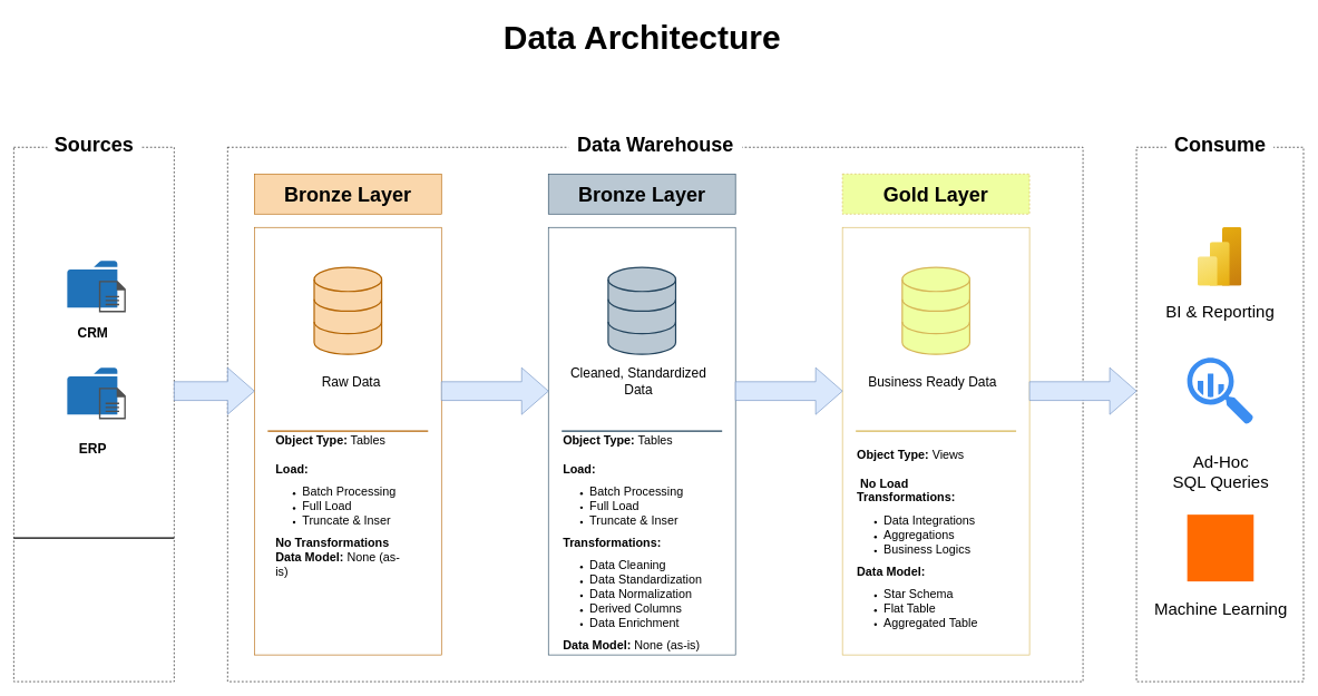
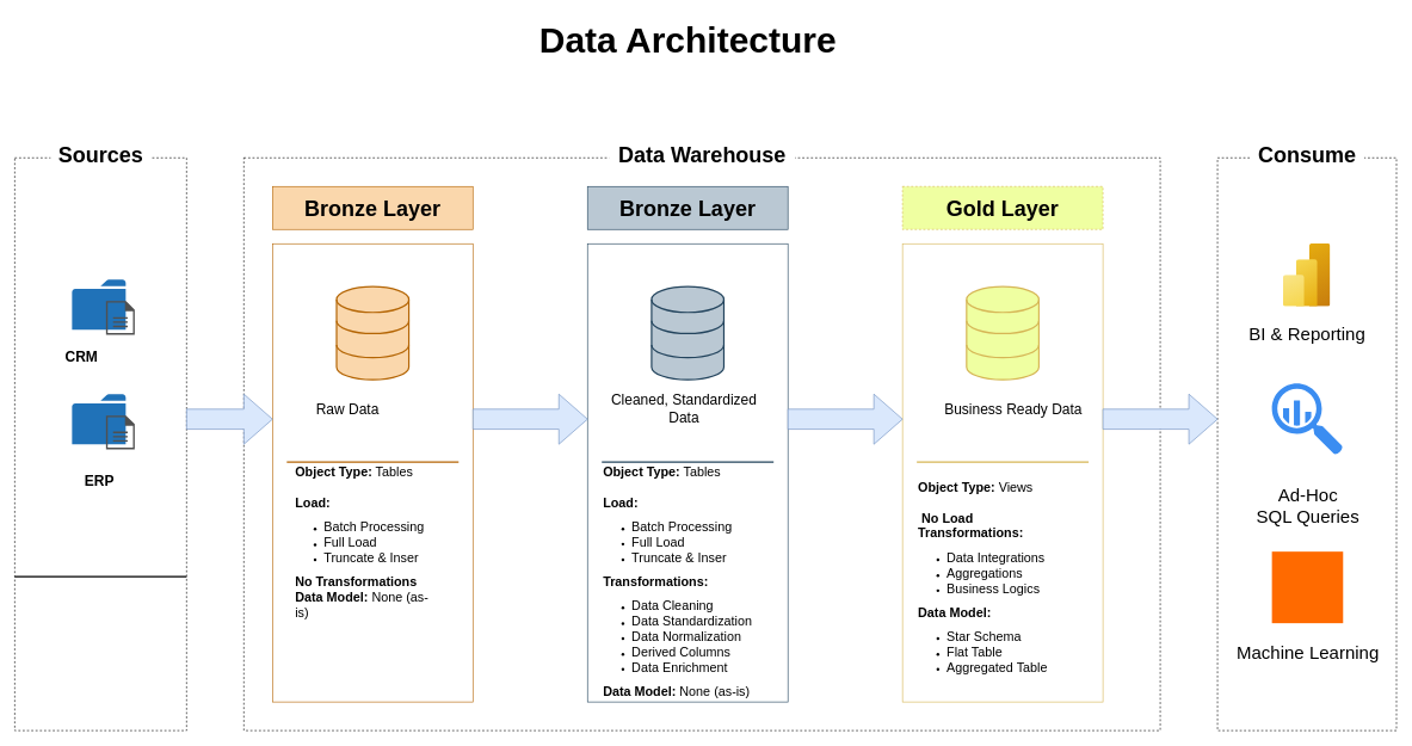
  <mxCell id="0" />
  <mxCell id="1" parent="0" />
  <mxCell id="2" value="" style="rounded=0;whiteSpace=wrap;html=1;fillColor=default;dashed=1;" vertex="1" parent="1"><mxGeometry x="20" y="220" width="240" height="800" as="geometry" /></mxCell>
  <mxCell id="3" value="&lt;font style=&quot;font-size: 30px;&quot;&gt;&lt;b&gt;Sources&lt;/b&gt;&lt;/font&gt;" style="text;html=1;align=center;verticalAlign=middle;resizable=0;points=[];autosize=1;strokeColor=none;fillColor=default;fontSize=16;" vertex="1" parent="1"><mxGeometry x="70" y="190" width="140" height="50" as="geometry" /></mxCell>
  <mxCell id="4" value="" style="line;strokeWidth=2;html=1;" vertex="1" parent="1"><mxGeometry x="20" y="800" width="240" height="10" as="geometry" /></mxCell>
  <mxCell id="5" value="" style="rounded=0;whiteSpace=wrap;html=1;strokeColor=#b46504;fillColor=none;" vertex="1" parent="1"><mxGeometry x="380" y="340" width="280" height="640" as="geometry" /></mxCell>
  <mxCell id="6" value="" style="rounded=0;whiteSpace=wrap;html=1;strokeColor=#23445d;fillColor=none;" vertex="1" parent="1"><mxGeometry x="820" y="340" width="280" height="640" as="geometry" /></mxCell>
  <mxCell id="7" value="" style="rounded=0;whiteSpace=wrap;html=1;strokeColor=#d6b656;fillColor=none;" vertex="1" parent="1"><mxGeometry x="1260" y="340" width="280" height="640" as="geometry" /></mxCell>
  <mxCell id="8" value="" style="sketch=0;pointerEvents=1;shadow=0;dashed=0;html=1;strokeColor=none;labelPosition=center;verticalLabelPosition=bottom;verticalAlign=top;outlineConnect=0;align=center;shape=mxgraph.office.concepts.folder;fillColor=#2072B8;movable=1;resizable=1;rotatable=1;deletable=1;editable=1;locked=0;connectable=1;" vertex="1" parent="1"><mxGeometry y="390" width="75" height="70" as="geometry" x="100" /></mxCell>
  <mxCell id="9" value="" style="sketch=0;pointerEvents=1;shadow=0;dashed=0;html=1;strokeColor=none;fillColor=#505050;labelPosition=center;verticalLabelPosition=bottom;verticalAlign=top;outlineConnect=0;align=center;shape=mxgraph.office.concepts.document;movable=1;resizable=1;rotatable=1;deletable=1;editable=1;locked=0;connectable=1;" vertex="1" parent="1"><mxGeometry x="147.5" y="420" width="40" height="47" as="geometry" /></mxCell>
- <mxCell id="10" value="&lt;font style=&quot;font-size: 20px;&quot;&gt;&lt;b style=&quot;&quot;&gt;CRM&lt;/b&gt;&lt;/font&gt;" style="text;html=1;align=center;verticalAlign=middle;resizable=1;points=[];autosize=1;strokeColor=none;fillColor=none;fontSize=16;movable=1;rotatable=1;deletable=1;editable=1;locked=0;connectable=1;" vertex="1" parent="1"><mxGeometry x="102.5" y="477" width="70" height="40" as="geometry" /></mxCell>
+ <mxCell id="10" value="&lt;font style=&quot;font-size: 20px;&quot;&gt;&lt;b style=&quot;&quot;&gt;CRM&lt;/b&gt;&lt;/font&gt;" style="text;html=1;align=center;verticalAlign=middle;resizable=1;points=[];autosize=1;strokeColor=none;fillColor=none;fontSize=16;movable=1;rotatable=1;deletable=1;editable=1;locked=0;connectable=1;" vertex="1" parent="1"><mxGeometry x="77.5" y="477" width="70" height="40" as="geometry" /></mxCell>
  <mxCell id="11" value="" style="sketch=0;pointerEvents=1;shadow=0;dashed=0;html=1;strokeColor=none;labelPosition=center;verticalLabelPosition=bottom;verticalAlign=top;outlineConnect=0;align=center;shape=mxgraph.office.concepts.folder;fillColor=#2072B8;" vertex="1" parent="1"><mxGeometry y="550" width="75" height="70" as="geometry" x="100" /></mxCell>
  <mxCell id="12" value="" style="sketch=0;pointerEvents=1;shadow=0;dashed=0;html=1;strokeColor=none;fillColor=#505050;labelPosition=center;verticalLabelPosition=bottom;verticalAlign=top;outlineConnect=0;align=center;shape=mxgraph.office.concepts.document;" vertex="1" parent="1"><mxGeometry x="147.5" y="580" width="40" height="47" as="geometry" /></mxCell>
  <mxCell id="13" value="&lt;font style=&quot;font-size: 20px;&quot;&gt;&lt;b style=&quot;&quot;&gt;ERP&lt;/b&gt;&lt;/font&gt;" style="text;html=1;align=center;verticalAlign=middle;resizable=0;points=[];autosize=1;strokeColor=none;fillColor=none;fontSize=16;" vertex="1" parent="1"><mxGeometry x="107.5" y="650" width="60" height="40" as="geometry" /></mxCell>
  <mxCell id="14" value="&lt;font style=&quot;font-size: 30px;&quot;&gt;&lt;b style=&quot;&quot;&gt;Bronze Layer&lt;/b&gt;&lt;/font&gt;" style="rounded=0;whiteSpace=wrap;html=1;fillColor=#fad7ac;strokeColor=#b46504;" vertex="1" parent="1"><mxGeometry x="380" y="260" width="280" height="60" as="geometry" /></mxCell>
  <mxCell id="15" value="&lt;font style=&quot;font-size: 30px;&quot;&gt;&lt;b style=&quot;&quot;&gt;Bronze Layer&lt;/b&gt;&lt;/font&gt;" style="rounded=0;whiteSpace=wrap;html=1;fillColor=#bac8d3;strokeColor=#23445d;" vertex="1" parent="1"><mxGeometry x="820" y="260" width="280" height="60" as="geometry" /></mxCell>
  <mxCell id="16" value="&lt;font style=&quot;font-size: 30px;&quot;&gt;&lt;b style=&quot;&quot;&gt;Gold Layer&lt;/b&gt;&lt;/font&gt;" style="rounded=0;whiteSpace=wrap;html=1;fillColor=#EFFFA1;strokeColor=#d6b656;dashed=1;" vertex="1" parent="1"><mxGeometry x="1260" y="260" width="280" height="60" as="geometry" /></mxCell>
  <mxCell id="17" value="" style="html=1;verticalLabelPosition=bottom;align=center;labelBackgroundColor=#ffffff;verticalAlign=top;strokeWidth=2;strokeColor=#b46504;shadow=0;dashed=0;shape=mxgraph.ios7.icons.data;fillColor=#fad7ac;" vertex="1" parent="1"><mxGeometry x="469.5" y="400" width="101" height="130" as="geometry" /></mxCell>
  <mxCell id="18" value="" style="html=1;verticalLabelPosition=bottom;align=center;labelBackgroundColor=#ffffff;verticalAlign=top;strokeWidth=2;strokeColor=#23445d;shadow=0;dashed=0;shape=mxgraph.ios7.icons.data;fillColor=#bac8d3;" vertex="1" parent="1"><mxGeometry x="909.5" y="400" width="101" height="130" as="geometry" /></mxCell>
  <mxCell id="19" value="" style="html=1;verticalLabelPosition=bottom;align=center;labelBackgroundColor=#ffffff;verticalAlign=top;strokeWidth=2;strokeColor=#d6b656;shadow=0;dashed=0;shape=mxgraph.ios7.icons.data;fillColor=#EFFFA1;" vertex="1" parent="1"><mxGeometry x="1349.5" y="400" width="101" height="130" as="geometry" /></mxCell>
  <mxCell id="20" value="" style="line;strokeWidth=2;html=1;strokeColor=#b46504;fillColor=#fad7ac;" vertex="1" parent="1"><mxGeometry x="400" y="640" width="240" height="10" as="geometry" /></mxCell>
  <mxCell id="21" value="" style="line;strokeWidth=2;html=1;strokeColor=#23445d;fillColor=none;" vertex="1" parent="1"><mxGeometry x="840" y="640" width="240" height="10" as="geometry" /></mxCell>
  <mxCell id="22" value="" style="line;strokeWidth=2;html=1;strokeColor=#d6b656;fillColor=#EFFFA1;" vertex="1" parent="1"><mxGeometry x="1280" y="640" width="240" height="10" as="geometry" /></mxCell>
- <mxCell id="23" value="&lt;span style=&quot;font-size: 20px;&quot;&gt;Raw Data&lt;/span&gt;" style="text;html=1;align=center;verticalAlign=middle;whiteSpace=wrap;rounded=0;" vertex="1" parent="1"><mxGeometry x="469.5" y="550" width="110" height="40" as="geometry" /></mxCell>
+ <mxCell id="23" value="&lt;span style=&quot;font-size: 20px;&quot;&gt;Raw Data&lt;/span&gt;" style="text;html=1;align=center;verticalAlign=middle;whiteSpace=wrap;rounded=0;" vertex="1" parent="1"><mxGeometry x="429.5" y="550" width="110" height="40" as="geometry" /></mxCell>
  <mxCell id="24" value="&lt;span style=&quot;font-size: 20px;&quot;&gt;Cleaned, Standardized Data&lt;/span&gt;" style="text;html=1;align=center;verticalAlign=middle;whiteSpace=wrap;rounded=0;fillColor=none;strokeColor=none;" vertex="1" parent="1"><mxGeometry x="840" y="550" width="230" height="40" as="geometry" /></mxCell>
- <mxCell id="25" value="&lt;span style=&quot;font-size: 20px;&quot;&gt;Business Ready Data&lt;/span&gt;" style="text;html=1;align=center;verticalAlign=middle;whiteSpace=wrap;rounded=0;fillColor=none;strokeColor=none;" vertex="1" parent="1"><mxGeometry x="1280" y="550" width="230" height="40" as="geometry" /></mxCell>
+ <mxCell id="25" value="&lt;span style=&quot;font-size: 20px;&quot;&gt;Business Ready Data&lt;/span&gt;" style="text;html=1;align=center;verticalAlign=middle;whiteSpace=wrap;rounded=0;fillColor=none;strokeColor=none;" vertex="1" parent="1"><mxGeometry x="1300" y="550" width="230" height="40" as="geometry" /></mxCell>
  <mxCell id="26" value="&lt;blockquote style=&quot;margin: 0 0 0 40px; border: none; padding: 0px;&quot;&gt;&lt;div&gt;&lt;font style=&quot;font-size: 18px;&quot;&gt;&lt;b&gt;Object Type:&lt;/b&gt; Tables&lt;/font&gt;&lt;/div&gt;&lt;div&gt;&lt;font style=&quot;font-size: 18px;&quot;&gt;&lt;br&gt;&lt;/font&gt;&lt;/div&gt;&lt;div&gt;&lt;font style=&quot;font-size: 18px;&quot;&gt;&lt;b&gt;Load:&lt;/b&gt;&lt;/font&gt;&lt;/div&gt;&lt;/blockquote&gt;&lt;blockquote style=&quot;margin: 0 0 0 40px; border: none; padding: 0px;&quot;&gt;&lt;ul&gt;&lt;li&gt;&lt;span style=&quot;background-color: transparent; color: light-dark(rgb(0, 0, 0), rgb(255, 255, 255));&quot;&gt;&lt;font style=&quot;font-size: 18px;&quot;&gt;Batch Processing&lt;/font&gt;&lt;/span&gt;&lt;/li&gt;&lt;li&gt;&lt;span style=&quot;background-color: transparent; color: light-dark(rgb(0, 0, 0), rgb(255, 255, 255));&quot;&gt;&lt;font style=&quot;font-size: 18px;&quot;&gt;Full Load&lt;/font&gt;&lt;/span&gt;&lt;/li&gt;&lt;li&gt;&lt;span style=&quot;background-color: transparent; color: light-dark(rgb(0, 0, 0), rgb(255, 255, 255));&quot;&gt;&lt;font style=&quot;font-size: 18px;&quot;&gt;Truncate &amp;amp; Inser&lt;/font&gt;&lt;/span&gt;&lt;/li&gt;&lt;/ul&gt;&lt;span style=&quot;background-color: transparent; color: light-dark(rgb(0, 0, 0), rgb(255, 255, 255));&quot;&gt;&lt;font style=&quot;font-size: 18px;&quot;&gt;&lt;b&gt;No&lt;/b&gt; &lt;b&gt;Transformations&lt;/b&gt;&lt;/font&gt;&lt;/span&gt;&lt;/blockquote&gt;&lt;blockquote style=&quot;margin: 0 0 0 40px; border: none; padding: 0px;&quot;&gt;&lt;span style=&quot;background-color: transparent; color: light-dark(rgb(0, 0, 0), rgb(255, 255, 255));&quot;&gt;&lt;font style=&quot;font-size: 18px;&quot;&gt;&lt;b&gt;Data Model:&lt;/b&gt; None (as-is)&lt;/font&gt;&lt;/span&gt;&lt;/blockquote&gt;&lt;div&gt;&lt;br&gt;&lt;/div&gt;" style="text;html=1;align=left;verticalAlign=middle;whiteSpace=wrap;rounded=0;" vertex="1" parent="1"><mxGeometry x="370" y="640" width="230" height="250" as="geometry" /></mxCell>
  <mxCell id="27" value="&lt;blockquote style=&quot;margin: 0 0 0 40px; border: none; padding: 0px;&quot;&gt;&lt;div&gt;&lt;font style=&quot;font-size: 18px;&quot;&gt;&lt;b&gt;Object Type:&lt;/b&gt; Tables&lt;/font&gt;&lt;/div&gt;&lt;div&gt;&lt;font style=&quot;font-size: 18px;&quot;&gt;&lt;br&gt;&lt;/font&gt;&lt;/div&gt;&lt;div&gt;&lt;font style=&quot;font-size: 18px;&quot;&gt;&lt;b&gt;Load:&lt;/b&gt;&lt;/font&gt;&lt;/div&gt;&lt;/blockquote&gt;&lt;blockquote style=&quot;margin: 0 0 0 40px; border: none; padding: 0px;&quot;&gt;&lt;ul&gt;&lt;li&gt;&lt;span style=&quot;background-color: transparent; color: light-dark(rgb(0, 0, 0), rgb(255, 255, 255));&quot;&gt;&lt;font style=&quot;font-size: 18px;&quot;&gt;Batch Processing&lt;/font&gt;&lt;/span&gt;&lt;/li&gt;&lt;li&gt;&lt;span style=&quot;background-color: transparent; color: light-dark(rgb(0, 0, 0), rgb(255, 255, 255));&quot;&gt;&lt;font style=&quot;font-size: 18px;&quot;&gt;Full Load&lt;/font&gt;&lt;/span&gt;&lt;/li&gt;&lt;li&gt;&lt;span style=&quot;background-color: transparent; color: light-dark(rgb(0, 0, 0), rgb(255, 255, 255));&quot;&gt;&lt;font style=&quot;font-size: 18px;&quot;&gt;Truncate &amp;amp; Inser&lt;/font&gt;&lt;/span&gt;&lt;/li&gt;&lt;/ul&gt;&lt;span style=&quot;background-color: transparent; color: light-dark(rgb(0, 0, 0), rgb(255, 255, 255));&quot;&gt;&lt;font style=&quot;font-size: 18px;&quot;&gt;&lt;b&gt;Transformations:&lt;/b&gt;&lt;/font&gt;&lt;/span&gt;&lt;/blockquote&gt;&lt;blockquote style=&quot;margin: 0 0 0 40px; border: none; padding: 0px;&quot;&gt;&lt;ul&gt;&lt;li&gt;&lt;span style=&quot;font-size: 18px;&quot;&gt;Data Cleaning&lt;/span&gt;&lt;/li&gt;&lt;li&gt;&lt;span style=&quot;font-size: 18px;&quot;&gt;Data Standardization&lt;/span&gt;&lt;/li&gt;&lt;li&gt;&lt;span style=&quot;font-size: 18px;&quot;&gt;Data Normalization&lt;/span&gt;&lt;/li&gt;&lt;li&gt;&lt;span style=&quot;font-size: 18px;&quot;&gt;Derived Columns&lt;/span&gt;&lt;/li&gt;&lt;li&gt;&lt;span style=&quot;font-size: 18px;&quot;&gt;Data Enrichment&lt;/span&gt;&lt;/li&gt;&lt;/ul&gt;&lt;/blockquote&gt;&lt;blockquote style=&quot;margin: 0 0 0 40px; border: none; padding: 0px;&quot;&gt;&lt;span style=&quot;background-color: transparent; color: light-dark(rgb(0, 0, 0), rgb(255, 255, 255));&quot;&gt;&lt;font style=&quot;font-size: 18px;&quot;&gt;&lt;b&gt;Data Model:&lt;/b&gt; None (as-is)&lt;/font&gt;&lt;/span&gt;&lt;/blockquote&gt;&lt;div&gt;&lt;br&gt;&lt;/div&gt;" style="text;html=1;align=left;verticalAlign=middle;whiteSpace=wrap;rounded=0;fillColor=none;strokeColor=none;" vertex="1" parent="1"><mxGeometry x="800" y="650" width="300" height="340" as="geometry" /></mxCell>
  <mxCell id="28" value="&lt;blockquote style=&quot;margin: 0 0 0 40px; border: none; padding: 0px;&quot;&gt;&lt;div&gt;&lt;font style=&quot;font-size: 18px;&quot;&gt;&lt;b&gt;Object Type:&lt;/b&gt;&amp;nbsp;Views&lt;/font&gt;&lt;/div&gt;&lt;div&gt;&lt;font style=&quot;font-size: 18px;&quot;&gt;&lt;br&gt;&lt;/font&gt;&lt;/div&gt;&lt;div&gt;&lt;font style=&quot;font-size: 18px;&quot;&gt;&lt;b&gt;&amp;nbsp;No Load&lt;/b&gt;&lt;/font&gt;&lt;/div&gt;&lt;/blockquote&gt;&lt;blockquote style=&quot;margin: 0 0 0 40px; border: none; padding: 0px;&quot;&gt;&lt;span style=&quot;background-color: transparent; color: light-dark(rgb(0, 0, 0), rgb(255, 255, 255));&quot;&gt;&lt;font style=&quot;font-size: 18px;&quot;&gt;&lt;b&gt;Transformations:&lt;/b&gt;&lt;/font&gt;&lt;/span&gt;&lt;/blockquote&gt;&lt;blockquote style=&quot;margin: 0 0 0 40px; border: none; padding: 0px;&quot;&gt;&lt;ul&gt;&lt;li&gt;&lt;span style=&quot;font-size: 18px;&quot;&gt;Data Integrations&lt;/span&gt;&lt;/li&gt;&lt;li&gt;&lt;span style=&quot;font-size: 18px;&quot;&gt;Aggregations&lt;/span&gt;&lt;/li&gt;&lt;li&gt;&lt;span style=&quot;font-size: 18px;&quot;&gt;Business Logics&lt;/span&gt;&lt;/li&gt;&lt;/ul&gt;&lt;/blockquote&gt;&lt;blockquote style=&quot;margin: 0 0 0 40px; border: none; padding: 0px;&quot;&gt;&lt;span style=&quot;background-color: transparent; color: light-dark(rgb(0, 0, 0), rgb(255, 255, 255));&quot;&gt;&lt;font style=&quot;font-size: 18px;&quot;&gt;&lt;b&gt;Data Model:&lt;/b&gt;&amp;nbsp;&lt;/font&gt;&lt;/span&gt;&lt;/blockquote&gt;&lt;blockquote style=&quot;margin: 0 0 0 40px; border: none; padding: 0px;&quot;&gt;&lt;ul&gt;&lt;li&gt;&lt;span style=&quot;background-color: transparent; color: light-dark(rgb(0, 0, 0), rgb(255, 255, 255));&quot;&gt;&lt;font style=&quot;font-size: 18px;&quot;&gt;Star Schema&lt;/font&gt;&lt;/span&gt;&lt;/li&gt;&lt;li&gt;&lt;span style=&quot;background-color: transparent; color: light-dark(rgb(0, 0, 0), rgb(255, 255, 255));&quot;&gt;&lt;font style=&quot;font-size: 18px;&quot;&gt;Flat Table&lt;/font&gt;&lt;/span&gt;&lt;/li&gt;&lt;li&gt;&lt;span style=&quot;background-color: transparent; color: light-dark(rgb(0, 0, 0), rgb(255, 255, 255));&quot;&gt;&lt;font style=&quot;font-size: 18px;&quot;&gt;Aggregated Table&lt;/font&gt;&lt;/span&gt;&lt;/li&gt;&lt;/ul&gt;&lt;/blockquote&gt;&lt;div&gt;&lt;br&gt;&lt;/div&gt;" style="text;html=1;align=left;verticalAlign=middle;whiteSpace=wrap;rounded=0;fillColor=none;strokeColor=none;" vertex="1" parent="1"><mxGeometry x="1240" y="650" width="300" height="340" as="geometry" /></mxCell>
  <mxCell id="29" value="" style="rounded=0;whiteSpace=wrap;html=1;dashed=1;" vertex="1" parent="1"><mxGeometry x="1700" y="220" width="250" height="800" as="geometry" /></mxCell>
  <mxCell id="30" value="&lt;font style=&quot;font-size: 30px;&quot;&gt;&lt;b&gt;Consume&lt;/b&gt;&lt;/font&gt;" style="text;html=1;align=center;verticalAlign=middle;resizable=0;points=[];autosize=1;strokeColor=none;fillColor=default;fontSize=16;" vertex="1" parent="1"><mxGeometry x="1745" y="190" width="160" height="50" as="geometry" /></mxCell>
  <mxCell id="31" value="" style="image;aspect=fixed;html=1;points=[];align=center;fontSize=12;image=img/lib/azure2/analytics/Power_BI_Embedded.svg;" vertex="1" parent="1"><mxGeometry x="1792" y="340" width="66" height="88" as="geometry" /></mxCell>
  <mxCell id="32" value="&lt;font style=&quot;font-size: 25px;&quot;&gt;BI &amp;amp; Reporting&lt;/font&gt;" style="text;html=1;align=center;verticalAlign=middle;resizable=0;points=[];autosize=1;strokeColor=none;fillColor=none;fontSize=16;" vertex="1" parent="1"><mxGeometry x="1730" y="445" width="190" height="40" as="geometry" /></mxCell>
  <mxCell id="33" value="" style="sketch=0;html=1;aspect=fixed;strokeColor=none;shadow=0;fillColor=#3B8DF1;verticalAlign=top;labelPosition=center;verticalLabelPosition=bottom;shape=mxgraph.gcp2.big_query" vertex="1" parent="1"><mxGeometry x="1776" y="535" width="99" height="100" as="geometry" /></mxCell>
  <mxCell id="34" value="&lt;font style=&quot;font-size: 25px;&quot;&gt;Ad-Hoc&lt;/font&gt;&lt;div&gt;&lt;font style=&quot;font-size: 25px;&quot;&gt;SQL Queries&lt;/font&gt;&lt;/div&gt;" style="text;html=1;align=center;verticalAlign=middle;resizable=0;points=[];autosize=1;strokeColor=none;fillColor=none;fontSize=16;" vertex="1" parent="1"><mxGeometry x="1740.5" y="670" width="170" height="70" as="geometry" /></mxCell>
  <mxCell id="35" value="" style="points=[];aspect=fixed;html=1;align=center;shadow=0;dashed=0;fillColor=#FF6A00;strokeColor=none;shape=mxgraph.alibaba_cloud.machine_learning;" vertex="1" parent="1"><mxGeometry x="1776" y="770" width="99.4" height="100" as="geometry" /></mxCell>
  <mxCell id="36" value="&lt;font style=&quot;font-size: 25px;&quot;&gt;Machine Learning&lt;/font&gt;" style="text;html=1;align=center;verticalAlign=middle;resizable=0;points=[];autosize=1;strokeColor=none;fillColor=none;fontSize=16;" vertex="1" parent="1"><mxGeometry x="1715.7" y="890" width="220" height="40" as="geometry" /></mxCell>
  <mxCell id="37" value="" style="rounded=0;whiteSpace=wrap;html=1;fillColor=none;dashed=1;" vertex="1" parent="1"><mxGeometry x="340" y="220" width="1280" height="800" as="geometry" /></mxCell>
  <mxCell id="38" value="&lt;font style=&quot;font-size: 30px;&quot;&gt;&lt;b&gt;Data Warehouse&lt;/b&gt;&lt;/font&gt;" style="text;html=1;align=center;verticalAlign=middle;resizable=0;points=[];autosize=1;strokeColor=none;fillColor=default;fontSize=16;" vertex="1" parent="1"><mxGeometry x="850" y="190" width="260" height="50" as="geometry" /></mxCell>
  <mxCell id="39" value="" style="html=1;shadow=0;dashed=0;align=center;verticalAlign=middle;shape=mxgraph.arrows2.arrow;dy=0.6;dx=40;notch=0;fillColor=#dae8fc;strokeColor=#6c8ebf;" vertex="1" parent="1"><mxGeometry x="260" y="550" width="120" height="70" as="geometry" /></mxCell>
  <mxCell id="40" value="" style="html=1;shadow=0;dashed=0;align=center;verticalAlign=middle;shape=mxgraph.arrows2.arrow;dy=0.6;dx=40;notch=0;fillColor=#dae8fc;strokeColor=#6c8ebf;" vertex="1" parent="1"><mxGeometry x="1100" y="550" width="160" height="70" as="geometry" /></mxCell>
  <mxCell id="41" value="" style="html=1;shadow=0;dashed=0;align=center;verticalAlign=middle;shape=mxgraph.arrows2.arrow;dy=0.6;dx=40;notch=0;fillColor=#dae8fc;strokeColor=#6c8ebf;" vertex="1" parent="1"><mxGeometry x="1540" y="550" width="160" height="70" as="geometry" /></mxCell>
  <mxCell id="42" value="" style="html=1;shadow=0;dashed=0;align=center;verticalAlign=middle;shape=mxgraph.arrows2.arrow;dy=0.6;dx=40;notch=0;fillColor=#dae8fc;strokeColor=#6c8ebf;" vertex="1" parent="1"><mxGeometry x="660" y="550" width="160" height="70" as="geometry" /></mxCell>
  <mxCell id="43" value="&lt;font style=&quot;font-size: 50px;&quot;&gt;&lt;b style=&quot;&quot;&gt;Data Architecture&lt;/b&gt;&lt;/font&gt;" style="text;html=1;align=center;verticalAlign=middle;resizable=0;points=[];autosize=1;strokeColor=none;fillColor=default;fontSize=16;" vertex="1" parent="1"><mxGeometry x="740" y="20" width="440" height="70" as="geometry" /></mxCell>
